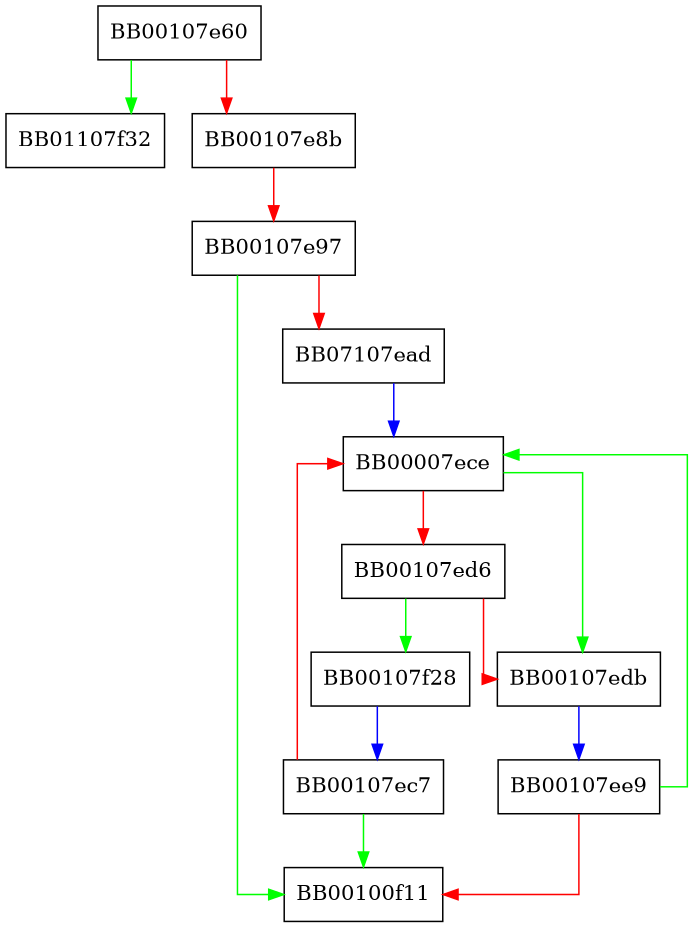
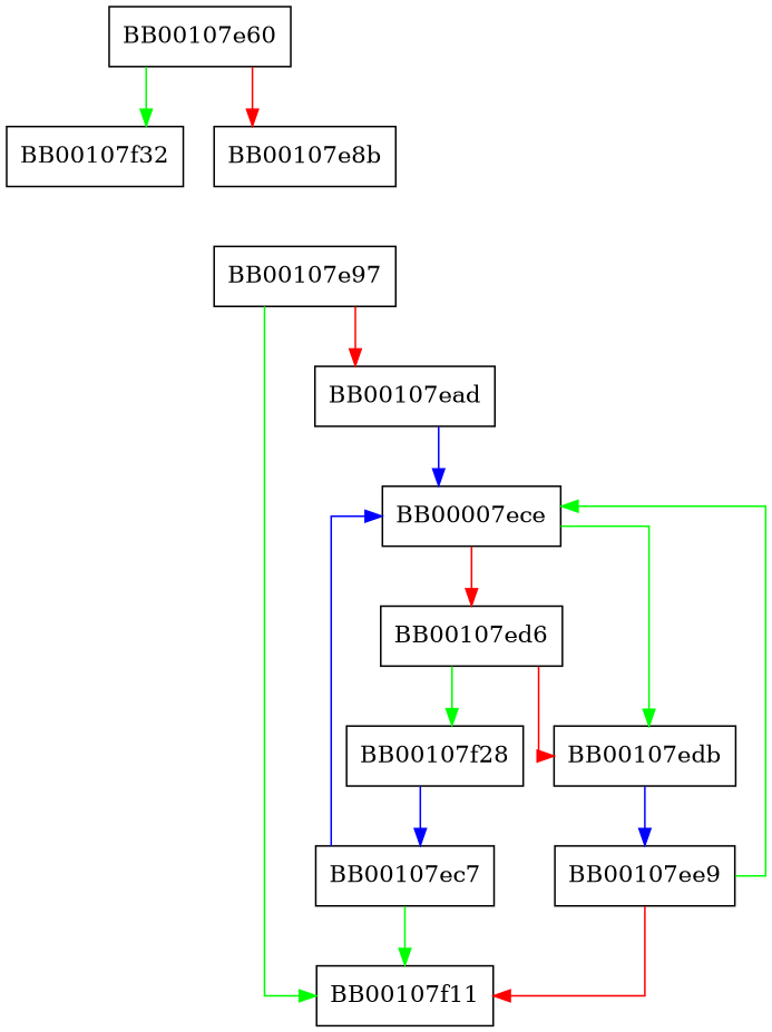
  digraph {
    splines=ortho
    node [shape=box]
    edge [color=red]
    BB00107e60
-   BB00107f32 [label=BB01107f32]
+   BB00107f32
    BB00107e8b
    BB00107e97
-   BB00107f11 [label=BB00100f11]
-   BB00107ead [label=BB07107ead]
+   BB00107f11
+   BB00107ead
    n7 [label=BB00007ece]
    BB00107edb
    BB00107ed6
    BB00107ee9
    BB00107f28
    BB00107ec7
    BB00107e60 -> BB00107f32 [color=green]
    BB00107e60 -> BB00107e8b
-   BB00107e8b -> BB00107e97
    BB00107e97 -> BB00107f11 [color=green]
    BB00107e97 -> BB00107ead
    BB00107ead -> n7 [color=blue]
    n7 -> BB00107edb [color=green]
    n7 -> BB00107ed6
    BB00107edb -> BB00107ee9 [color=blue]
    BB00107ed6 -> BB00107edb
    BB00107ed6 -> BB00107f28 [color=green]
    BB00107ee9 -> BB00107f11
    BB00107ee9 -> n7 [color=green]
    BB00107f28 -> BB00107ec7 [color=blue]
    BB00107ec7 -> BB00107f11 [color=green]
-   BB00107ec7 -> n7
+   BB00107ec7 -> n7 [color=blue]
  }
